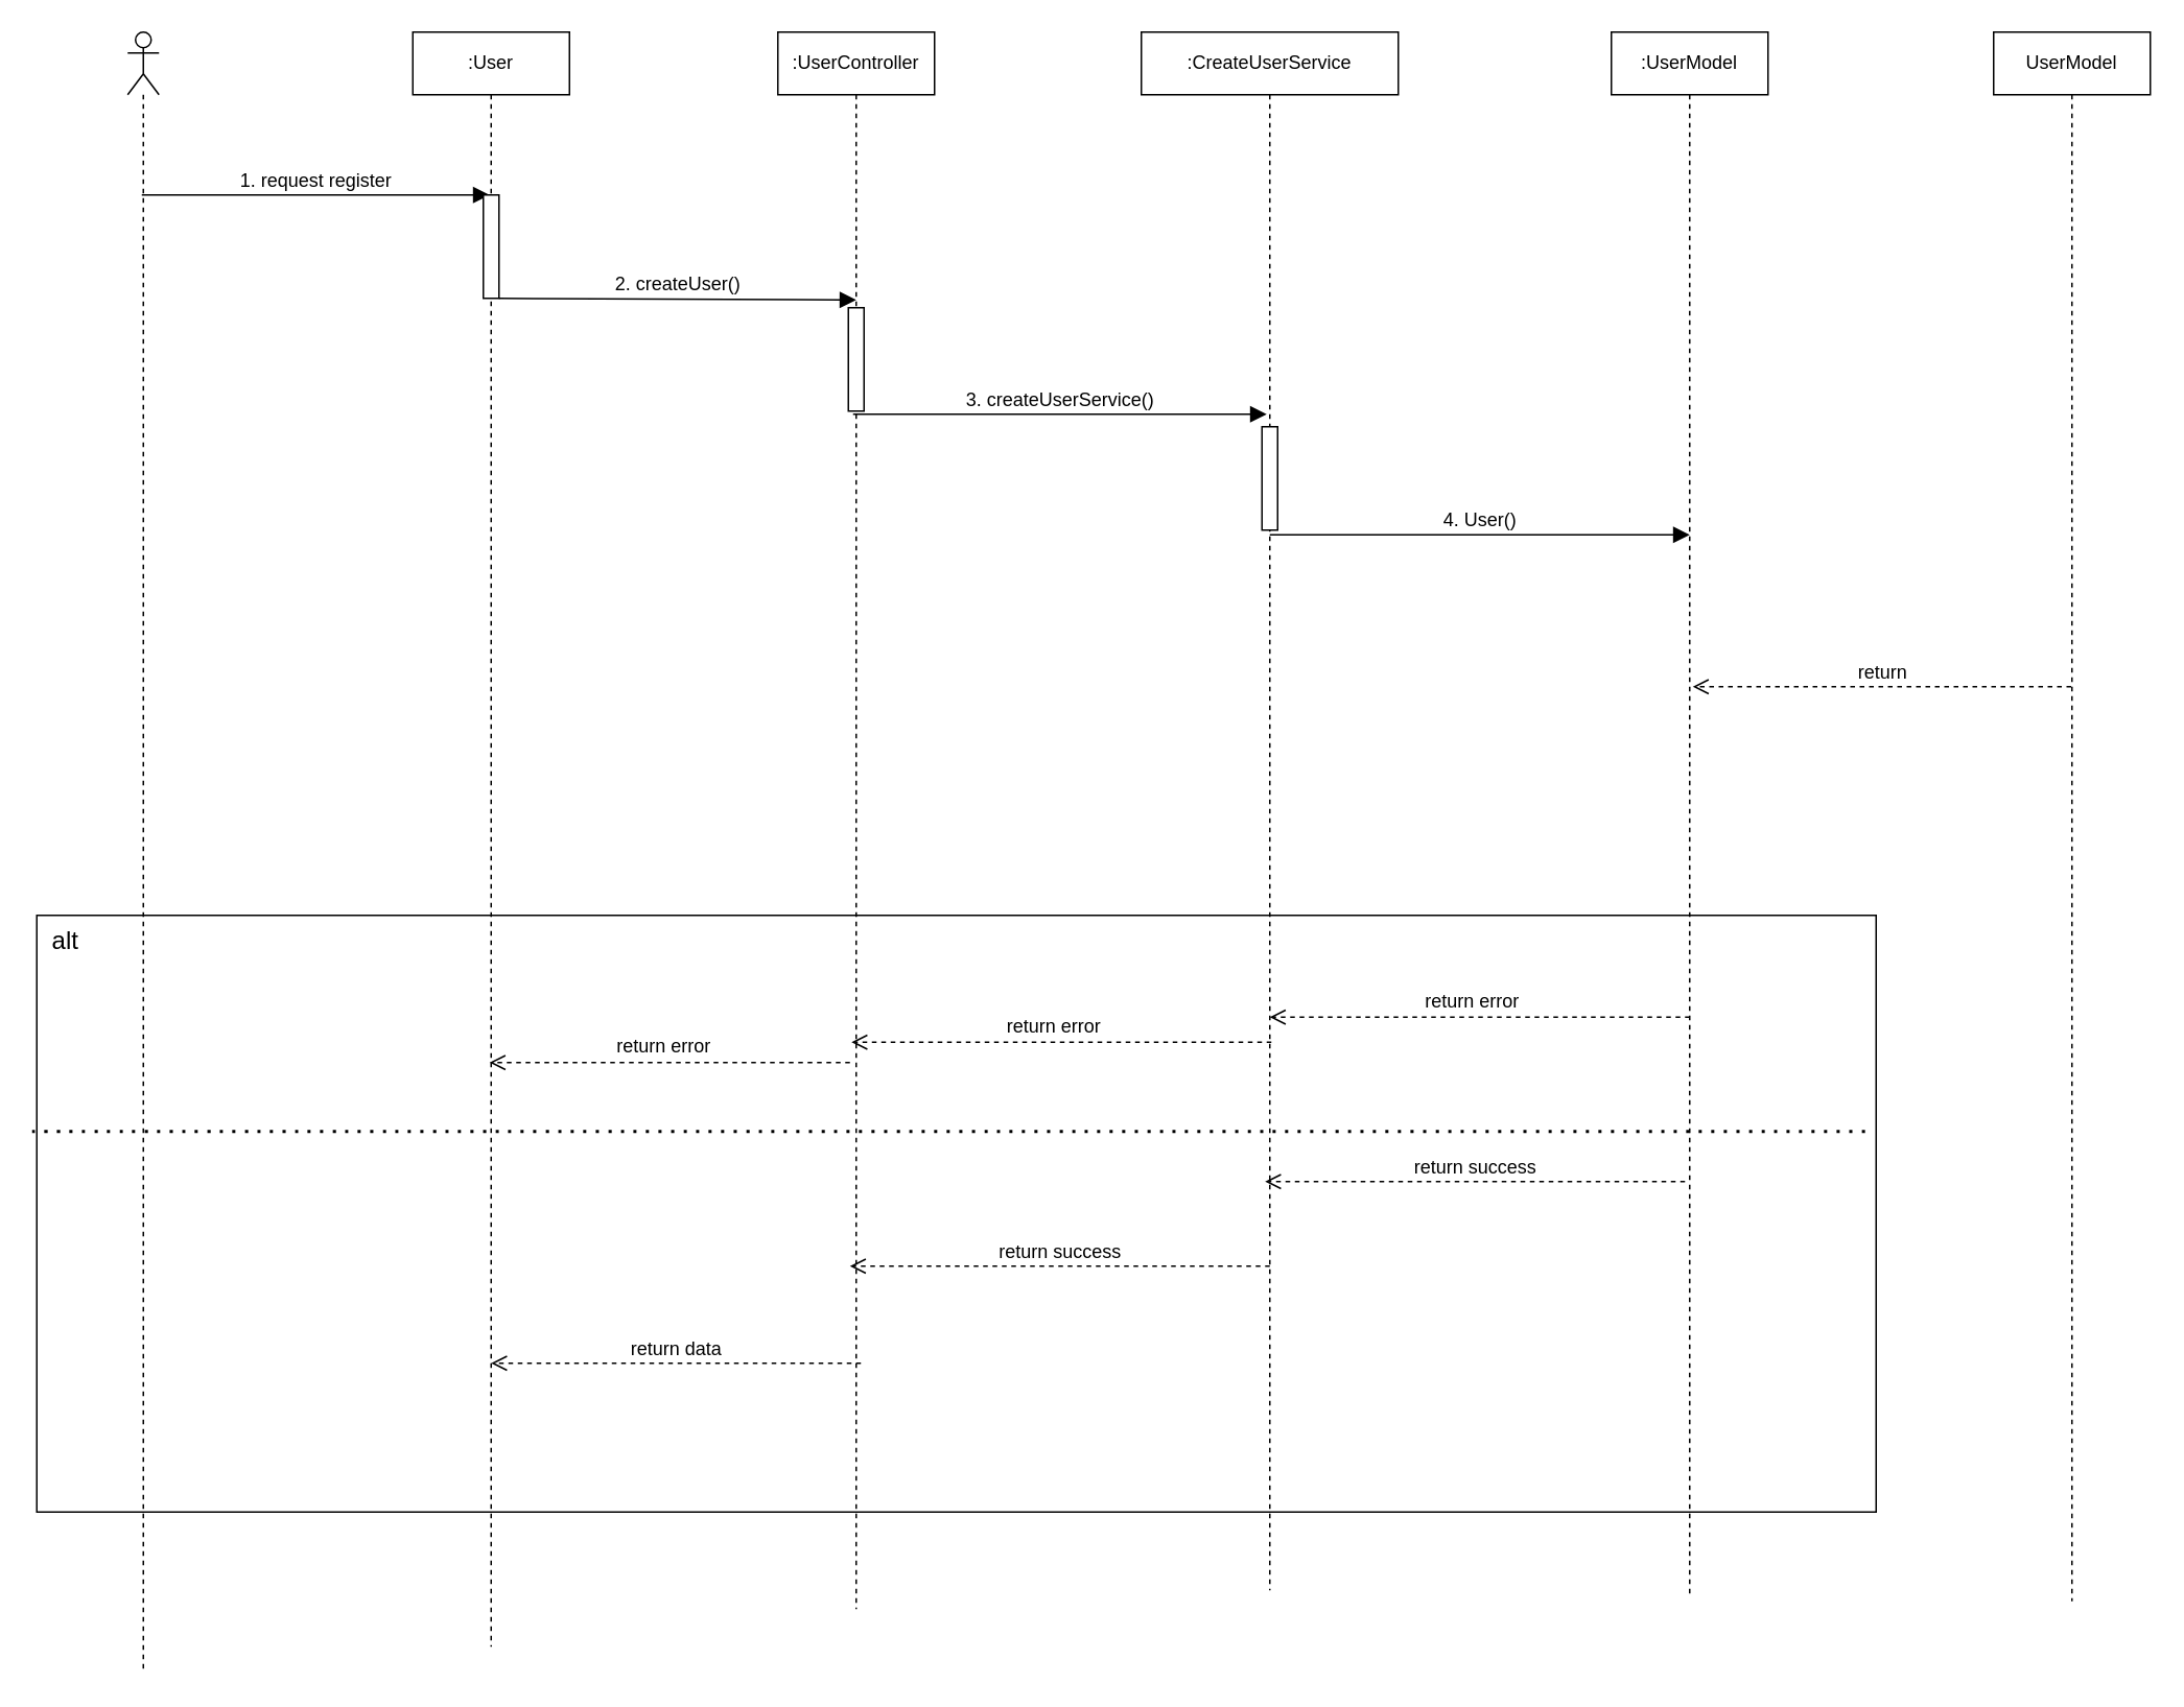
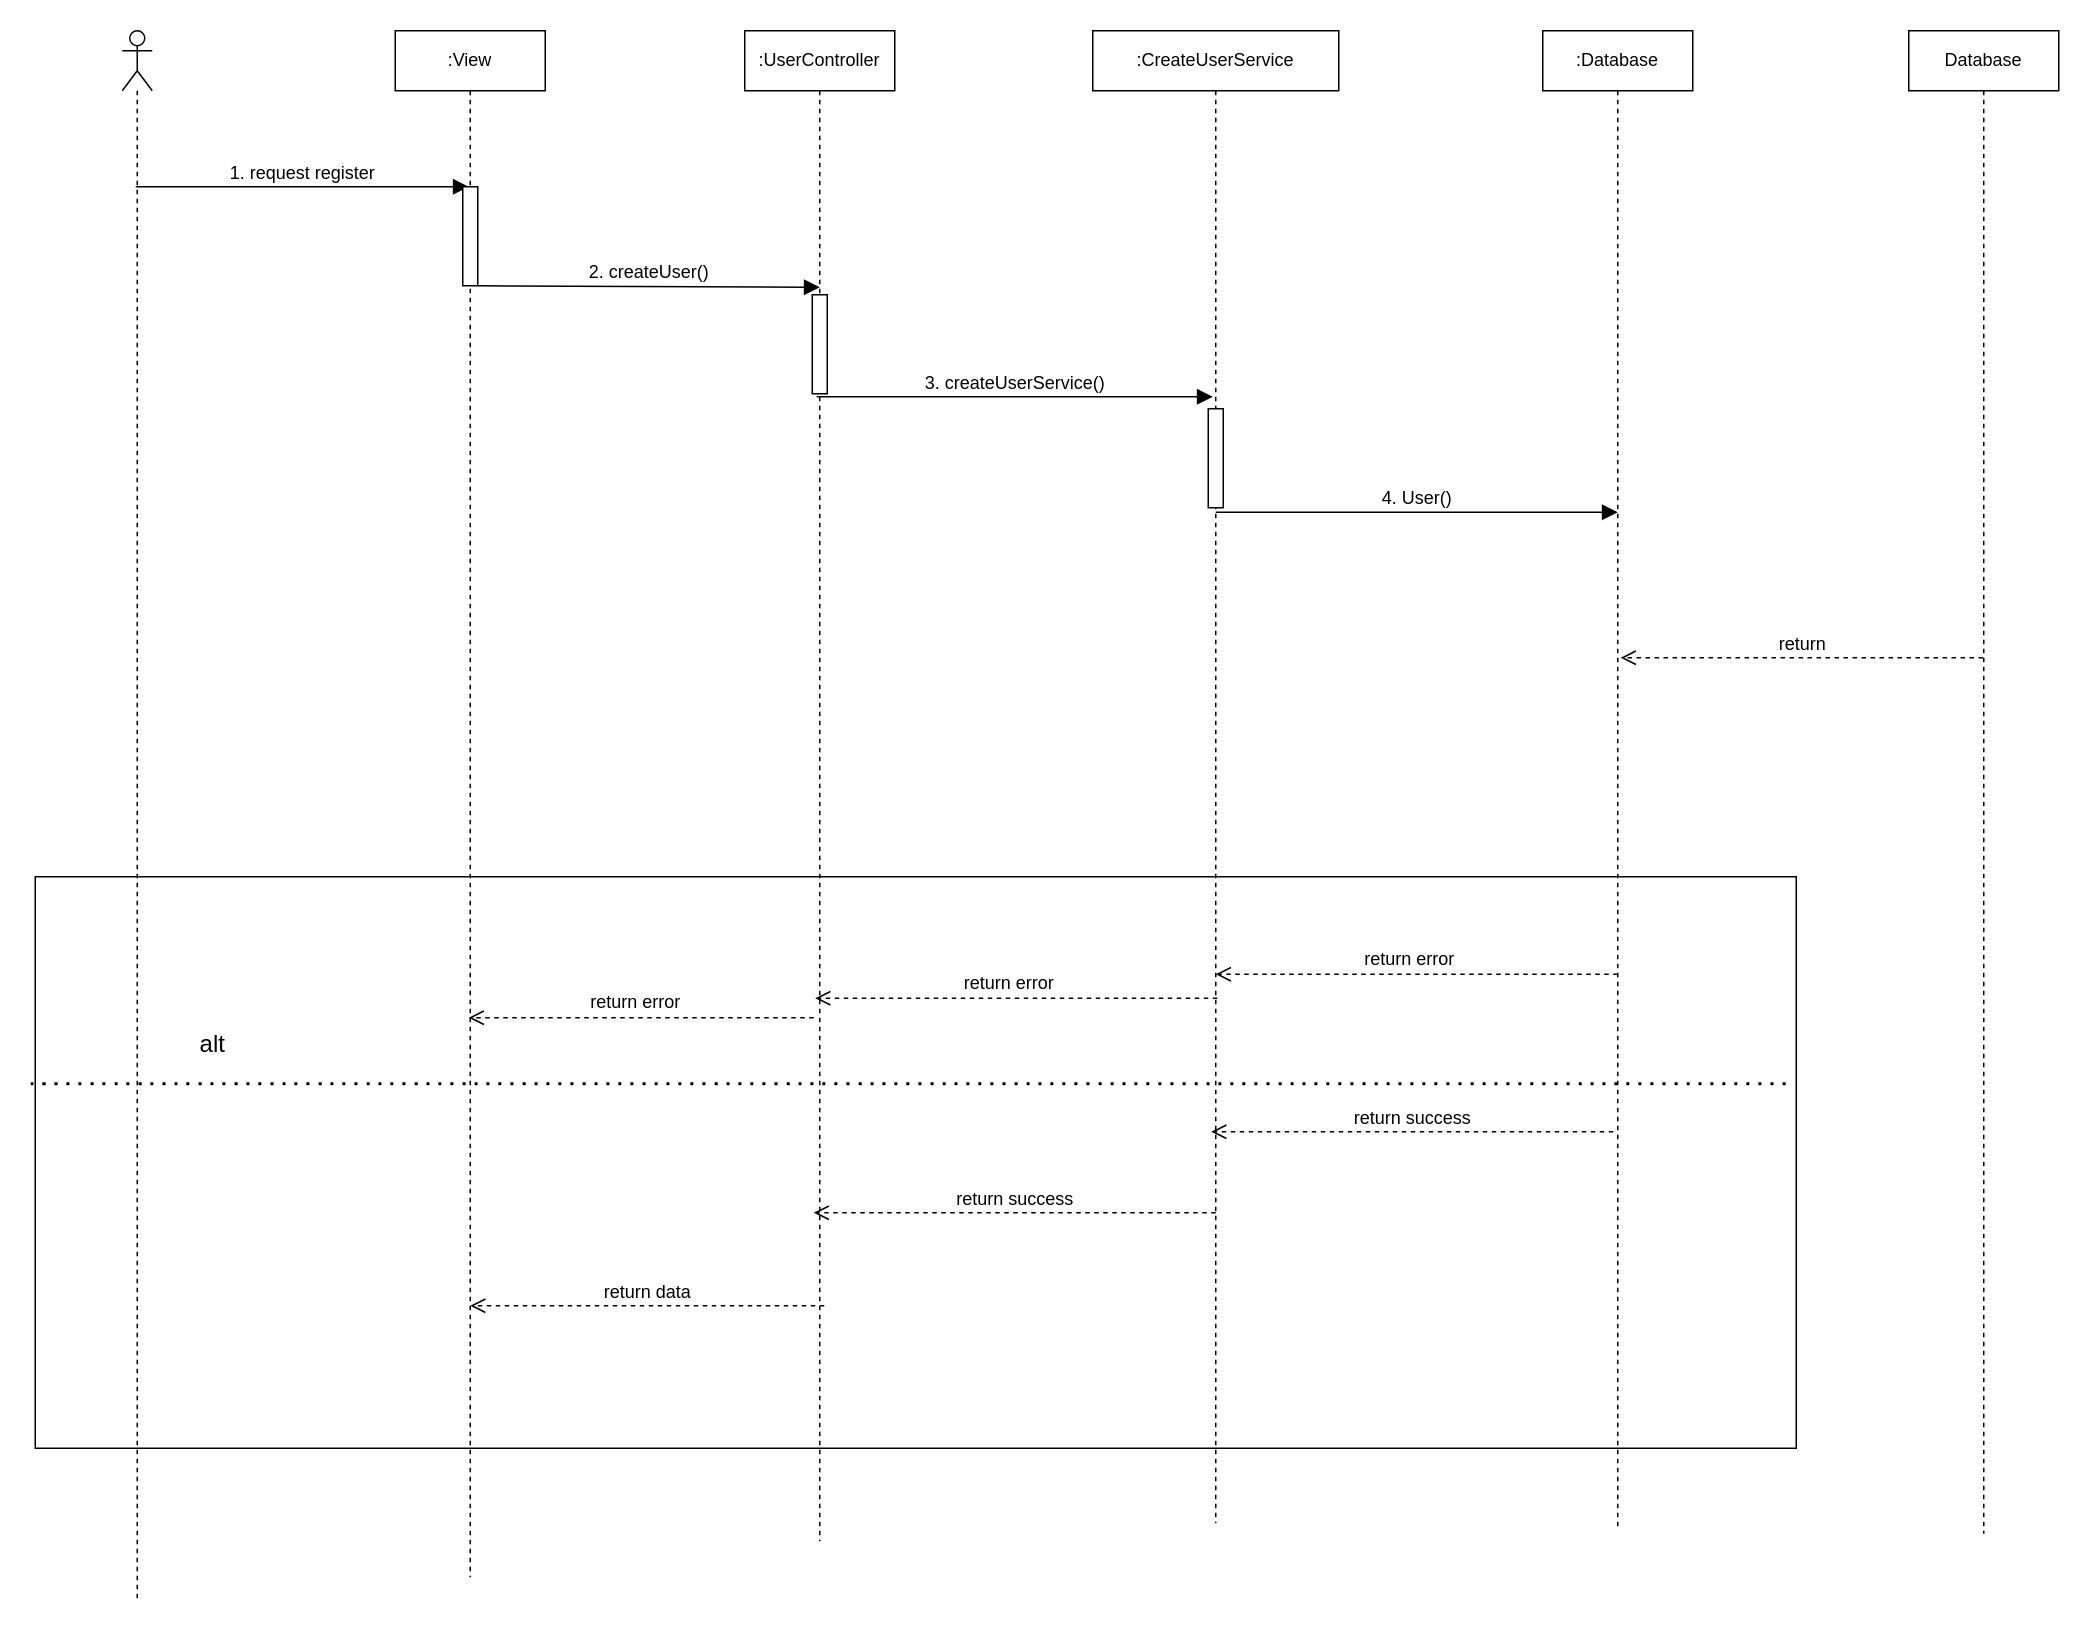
  <mxCell id="0" />
  <mxCell id="1" parent="0" />
- <mxCell id="2" value=":User" style="shape=umlLifeline;perimeter=lifelinePerimeter;whiteSpace=wrap;html=1;container=1;dropTarget=0;collapsible=0;recursiveResize=0;outlineConnect=0;portConstraint=eastwest;newEdgeStyle={&quot;curved&quot;:0,&quot;rounded&quot;:0};" parent="1" vertex="1"><mxGeometry x="263" y="20" width="100" height="1031" as="geometry" /></mxCell>
+ <mxCell id="2" value=":View" style="shape=umlLifeline;perimeter=lifelinePerimeter;whiteSpace=wrap;html=1;container=1;dropTarget=0;collapsible=0;recursiveResize=0;outlineConnect=0;portConstraint=eastwest;newEdgeStyle={&quot;curved&quot;:0,&quot;rounded&quot;:0};" parent="1" vertex="1"><mxGeometry x="263" y="20" width="100" height="1031" as="geometry" /></mxCell>
  <mxCell id="3" value=":UserController" style="shape=umlLifeline;perimeter=lifelinePerimeter;whiteSpace=wrap;html=1;container=1;dropTarget=0;collapsible=0;recursiveResize=0;outlineConnect=0;portConstraint=eastwest;newEdgeStyle={&quot;curved&quot;:0,&quot;rounded&quot;:0};" parent="1" vertex="1"><mxGeometry x="496" y="20" width="100" height="1007" as="geometry" /></mxCell>
  <mxCell id="4" value="" style="html=1;points=[[0,0,0,0,5],[0,1,0,0,-5],[1,0,0,0,5],[1,1,0,0,-5]];perimeter=orthogonalPerimeter;outlineConnect=0;targetShapes=umlLifeline;portConstraint=eastwest;newEdgeStyle={&quot;curved&quot;:0,&quot;rounded&quot;:0};" parent="3" vertex="1"><mxGeometry x="45" y="176" width="10" height="66" as="geometry" /></mxCell>
  <mxCell id="5" value=":CreateUserService" style="shape=umlLifeline;perimeter=lifelinePerimeter;whiteSpace=wrap;html=1;container=1;dropTarget=0;collapsible=0;recursiveResize=0;outlineConnect=0;portConstraint=eastwest;newEdgeStyle={&quot;curved&quot;:0,&quot;rounded&quot;:0};" parent="1" vertex="1"><mxGeometry x="728" y="20" width="164" height="995" as="geometry" /></mxCell>
  <mxCell id="6" value="" style="html=1;points=[[0,0,0,0,5],[0,1,0,0,-5],[1,0,0,0,5],[1,1,0,0,-5]];perimeter=orthogonalPerimeter;outlineConnect=0;targetShapes=umlLifeline;portConstraint=eastwest;newEdgeStyle={&quot;curved&quot;:0,&quot;rounded&quot;:0};" parent="5" vertex="1"><mxGeometry x="77" y="252" width="10" height="66" as="geometry" /></mxCell>
- <mxCell id="7" value=":UserModel" style="shape=umlLifeline;perimeter=lifelinePerimeter;whiteSpace=wrap;html=1;container=1;dropTarget=0;collapsible=0;recursiveResize=0;outlineConnect=0;portConstraint=eastwest;newEdgeStyle={&quot;curved&quot;:0,&quot;rounded&quot;:0};" parent="1" vertex="1"><mxGeometry x="1028" y="20" width="100" height="999" as="geometry" /></mxCell>
+ <mxCell id="7" value=":Database" style="shape=umlLifeline;perimeter=lifelinePerimeter;whiteSpace=wrap;html=1;container=1;dropTarget=0;collapsible=0;recursiveResize=0;outlineConnect=0;portConstraint=eastwest;newEdgeStyle={&quot;curved&quot;:0,&quot;rounded&quot;:0};" parent="1" vertex="1"><mxGeometry x="1028" y="20" width="100" height="999" as="geometry" /></mxCell>
  <mxCell id="8" value="" style="shape=umlLifeline;perimeter=lifelinePerimeter;whiteSpace=wrap;html=1;container=1;dropTarget=0;collapsible=0;recursiveResize=0;outlineConnect=0;portConstraint=eastwest;newEdgeStyle={&quot;curved&quot;:0,&quot;rounded&quot;:0};participant=umlActor;" parent="1" vertex="1"><mxGeometry x="81" y="20" width="20" height="1048" as="geometry" /></mxCell>
  <mxCell id="9" value="1. request register" style="html=1;verticalAlign=bottom;endArrow=block;curved=0;rounded=0;fontSize=12;startSize=8;endSize=8;" parent="1" edge="1"><mxGeometry width="80" relative="1" as="geometry"><mxPoint x="90" y="124" as="sourcePoint" /><mxPoint x="312" y="124" as="targetPoint" /><mxPoint as="offset" /></mxGeometry></mxCell>
  <mxCell id="10" value="2. createUser()" style="html=1;verticalAlign=bottom;endArrow=block;curved=0;rounded=0;fontSize=12;startSize=8;endSize=8;" parent="1" source="13" edge="1"><mxGeometry x="0.004" width="80" relative="1" as="geometry"><mxPoint x="313" y="191" as="sourcePoint" /><mxPoint x="546" y="191" as="targetPoint" /><mxPoint as="offset" /></mxGeometry></mxCell>
  <mxCell id="11" value="3. createUserService()" style="html=1;verticalAlign=bottom;endArrow=block;curved=0;rounded=0;fontSize=12;startSize=8;endSize=8;" parent="1" edge="1"><mxGeometry width="80" relative="1" as="geometry"><mxPoint x="544" y="264" as="sourcePoint" /><mxPoint x="808" y="264" as="targetPoint" /></mxGeometry></mxCell>
  <mxCell id="12" value="4. User()" style="html=1;verticalAlign=bottom;endArrow=block;curved=0;rounded=0;fontSize=12;startSize=8;endSize=8;" parent="1" edge="1"><mxGeometry width="80" relative="1" as="geometry"><mxPoint x="810" y="341" as="sourcePoint" /><mxPoint x="1078" y="341" as="targetPoint" /></mxGeometry></mxCell>
  <mxCell id="13" value="" style="html=1;points=[[0,0,0,0,5],[0,1,0,0,-5],[1,0,0,0,5],[1,1,0,0,-5]];perimeter=orthogonalPerimeter;outlineConnect=0;targetShapes=umlLifeline;portConstraint=eastwest;newEdgeStyle={&quot;curved&quot;:0,&quot;rounded&quot;:0};" parent="1" vertex="1"><mxGeometry x="308" y="124" width="10" height="66" as="geometry" /></mxCell>
- <mxCell id="14" value="UserModel" style="shape=umlLifeline;perimeter=lifelinePerimeter;whiteSpace=wrap;html=1;container=1;dropTarget=0;collapsible=0;recursiveResize=0;outlineConnect=0;portConstraint=eastwest;newEdgeStyle={&quot;curved&quot;:0,&quot;rounded&quot;:0};" parent="1" vertex="1"><mxGeometry x="1272" y="20" width="100" height="1002" as="geometry" /></mxCell>
+ <mxCell id="14" value="Database" style="shape=umlLifeline;perimeter=lifelinePerimeter;whiteSpace=wrap;html=1;container=1;dropTarget=0;collapsible=0;recursiveResize=0;outlineConnect=0;portConstraint=eastwest;newEdgeStyle={&quot;curved&quot;:0,&quot;rounded&quot;:0};" parent="1" vertex="1"><mxGeometry x="1272" y="20" width="100" height="1002" as="geometry" /></mxCell>
  <mxCell id="15" value="return" style="html=1;verticalAlign=bottom;endArrow=open;dashed=1;endSize=8;curved=0;rounded=0;fontSize=12;" parent="1" edge="1"><mxGeometry relative="1" as="geometry"><mxPoint x="1321.5" y="438" as="sourcePoint" /><mxPoint x="1080" y="438" as="targetPoint" /></mxGeometry></mxCell>
  <mxCell id="16" value="" style="whiteSpace=wrap;html=1;fillColor=none;" parent="1" vertex="1"><mxGeometry x="23" y="584" width="1174" height="381" as="geometry" /></mxCell>
  <mxCell id="17" value="" style="html=1;verticalAlign=bottom;endArrow=open;dashed=1;endSize=8;curved=0;rounded=0;fontSize=12;" parent="1" edge="1"><mxGeometry relative="1" as="geometry"><mxPoint x="1078" y="649" as="sourcePoint" /><mxPoint x="810" y="649" as="targetPoint" /><Array as="points"><mxPoint x="1025" y="649" /></Array><mxPoint as="offset" /></mxGeometry></mxCell>
  <mxCell id="18" value="return error" style="edgeLabel;html=1;align=center;verticalAlign=middle;resizable=0;points=[];fontSize=12;" parent="17" vertex="1" connectable="0"><mxGeometry x="0.03" y="-1" relative="1" as="geometry"><mxPoint x="-2" y="-10" as="offset" /></mxGeometry></mxCell>
  <mxCell id="19" value="return success" style="html=1;verticalAlign=bottom;endArrow=open;dashed=1;endSize=8;curved=0;rounded=0;fontSize=12;" parent="1" edge="1"><mxGeometry relative="1" as="geometry"><mxPoint x="1075" y="754" as="sourcePoint" /><mxPoint x="807" y="754" as="targetPoint" /><Array as="points"><mxPoint x="1022" y="754" /></Array><mxPoint as="offset" /></mxGeometry></mxCell>
- <mxCell id="20" value="alt" style="text;html=1;align=center;verticalAlign=middle;resizable=0;points=[];autosize=1;strokeColor=none;fillColor=none;fontSize=16;" parent="1" vertex="1"><mxGeometry x="23" y="584" width="35" height="31" as="geometry" /></mxCell>
+ <mxCell id="20" value="alt" style="text;html=1;align=center;verticalAlign=middle;resizable=0;points=[];autosize=1;strokeColor=none;fillColor=none;fontSize=16;" parent="1" vertex="1"><mxGeometry x="123" y="679" width="35" height="31" as="geometry" /></mxCell>
  <mxCell id="21" value="" style="endArrow=none;dashed=1;html=1;dashPattern=1 3;strokeWidth=2;rounded=0;fontSize=12;startSize=8;endSize=8;curved=1;exitX=0;exitY=0.5;exitDx=0;exitDy=0;entryX=1;entryY=0.5;entryDx=0;entryDy=0;" parent="1" edge="1"><mxGeometry width="50" height="50" relative="1" as="geometry"><mxPoint x="20" y="722" as="sourcePoint" /><mxPoint x="1194" y="722" as="targetPoint" /></mxGeometry></mxCell>
  <mxCell id="22" value="" style="html=1;verticalAlign=bottom;endArrow=open;dashed=1;endSize=8;curved=0;rounded=0;fontSize=12;" parent="1" edge="1"><mxGeometry relative="1" as="geometry"><mxPoint x="811" y="665" as="sourcePoint" /><mxPoint x="543" y="665" as="targetPoint" /><Array as="points"><mxPoint x="758" y="665" /></Array><mxPoint as="offset" /></mxGeometry></mxCell>
  <mxCell id="23" value="return error" style="edgeLabel;html=1;align=center;verticalAlign=middle;resizable=0;points=[];fontSize=12;" parent="22" vertex="1" connectable="0"><mxGeometry x="0.03" y="-1" relative="1" as="geometry"><mxPoint x="-2" y="-10" as="offset" /></mxGeometry></mxCell>
  <mxCell id="24" value="" style="html=1;verticalAlign=bottom;endArrow=open;dashed=1;endSize=8;curved=0;rounded=0;fontSize=12;" parent="1" edge="1"><mxGeometry relative="1" as="geometry"><mxPoint x="542" y="678" as="sourcePoint" /><mxPoint x="312" y="678" as="targetPoint" /><Array as="points" /><mxPoint as="offset" /></mxGeometry></mxCell>
  <mxCell id="25" value="return error" style="edgeLabel;html=1;align=center;verticalAlign=middle;resizable=0;points=[];fontSize=12;" parent="24" vertex="1" connectable="0"><mxGeometry x="0.03" y="-1" relative="1" as="geometry"><mxPoint x="-2" y="-10" as="offset" /></mxGeometry></mxCell>
  <mxCell id="26" value="return data" style="html=1;verticalAlign=bottom;endArrow=open;dashed=1;endSize=8;curved=0;rounded=0;fontSize=12;" parent="1" edge="1"><mxGeometry relative="1" as="geometry"><mxPoint x="549" y="870" as="sourcePoint" /><mxPoint x="313" y="870" as="targetPoint" /><Array as="points"><mxPoint x="496" y="870" /></Array><mxPoint as="offset" /></mxGeometry></mxCell>
  <mxCell id="27" value="return success" style="html=1;verticalAlign=bottom;endArrow=open;dashed=1;endSize=8;curved=0;rounded=0;fontSize=12;" parent="1" edge="1"><mxGeometry relative="1" as="geometry"><mxPoint x="810" y="808" as="sourcePoint" /><mxPoint x="542" y="808" as="targetPoint" /><Array as="points"><mxPoint x="757" y="808" /></Array><mxPoint as="offset" /></mxGeometry></mxCell>
